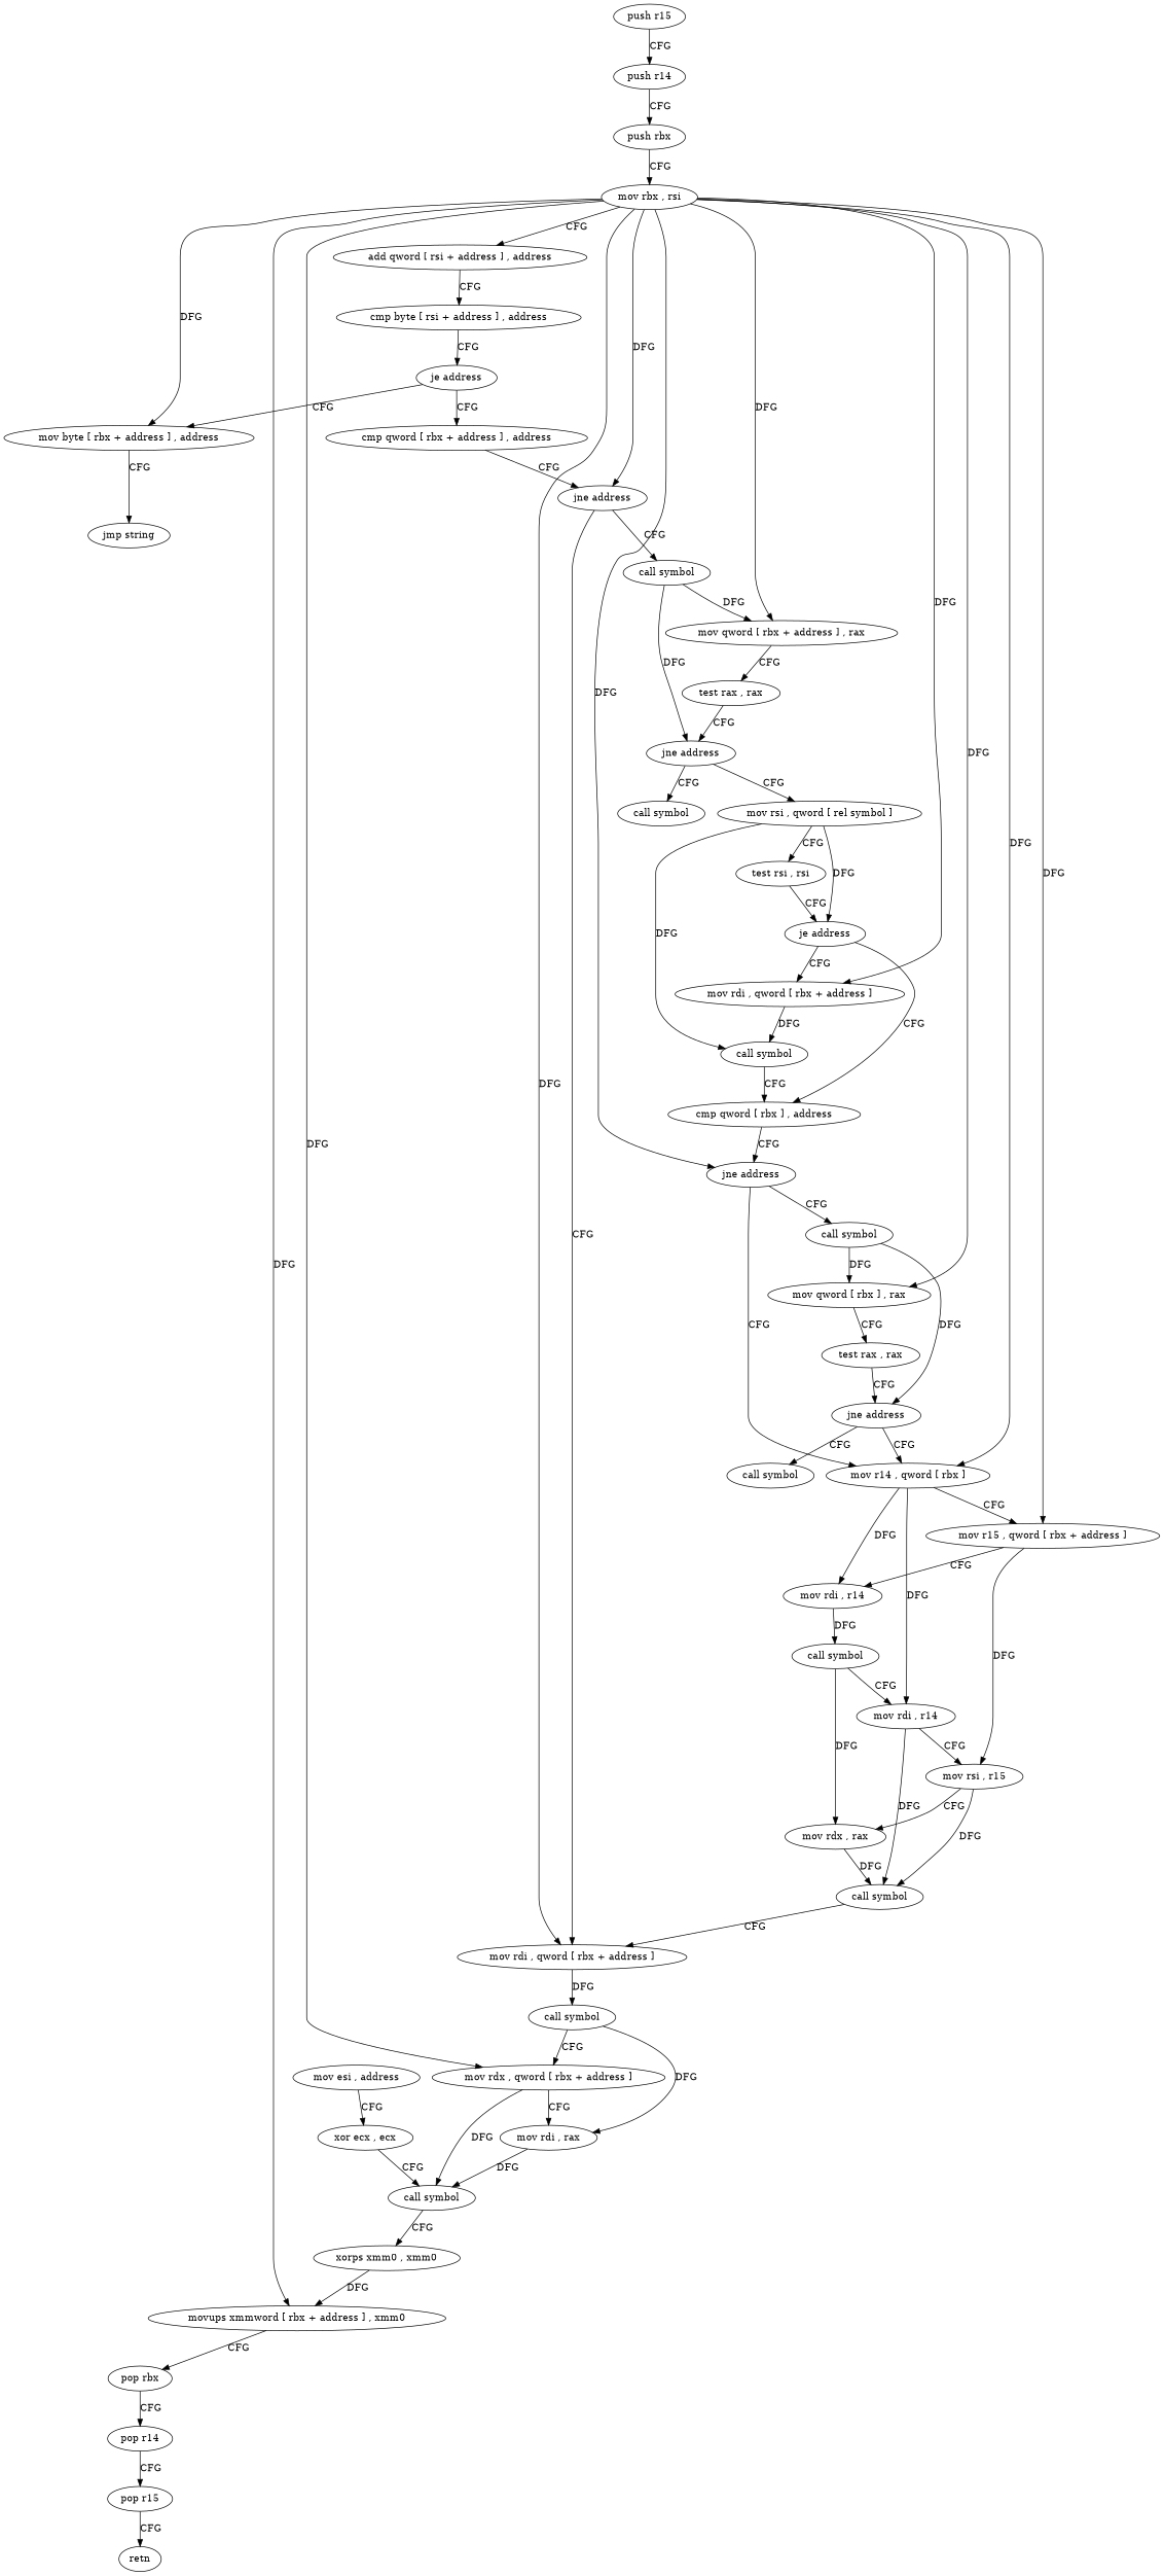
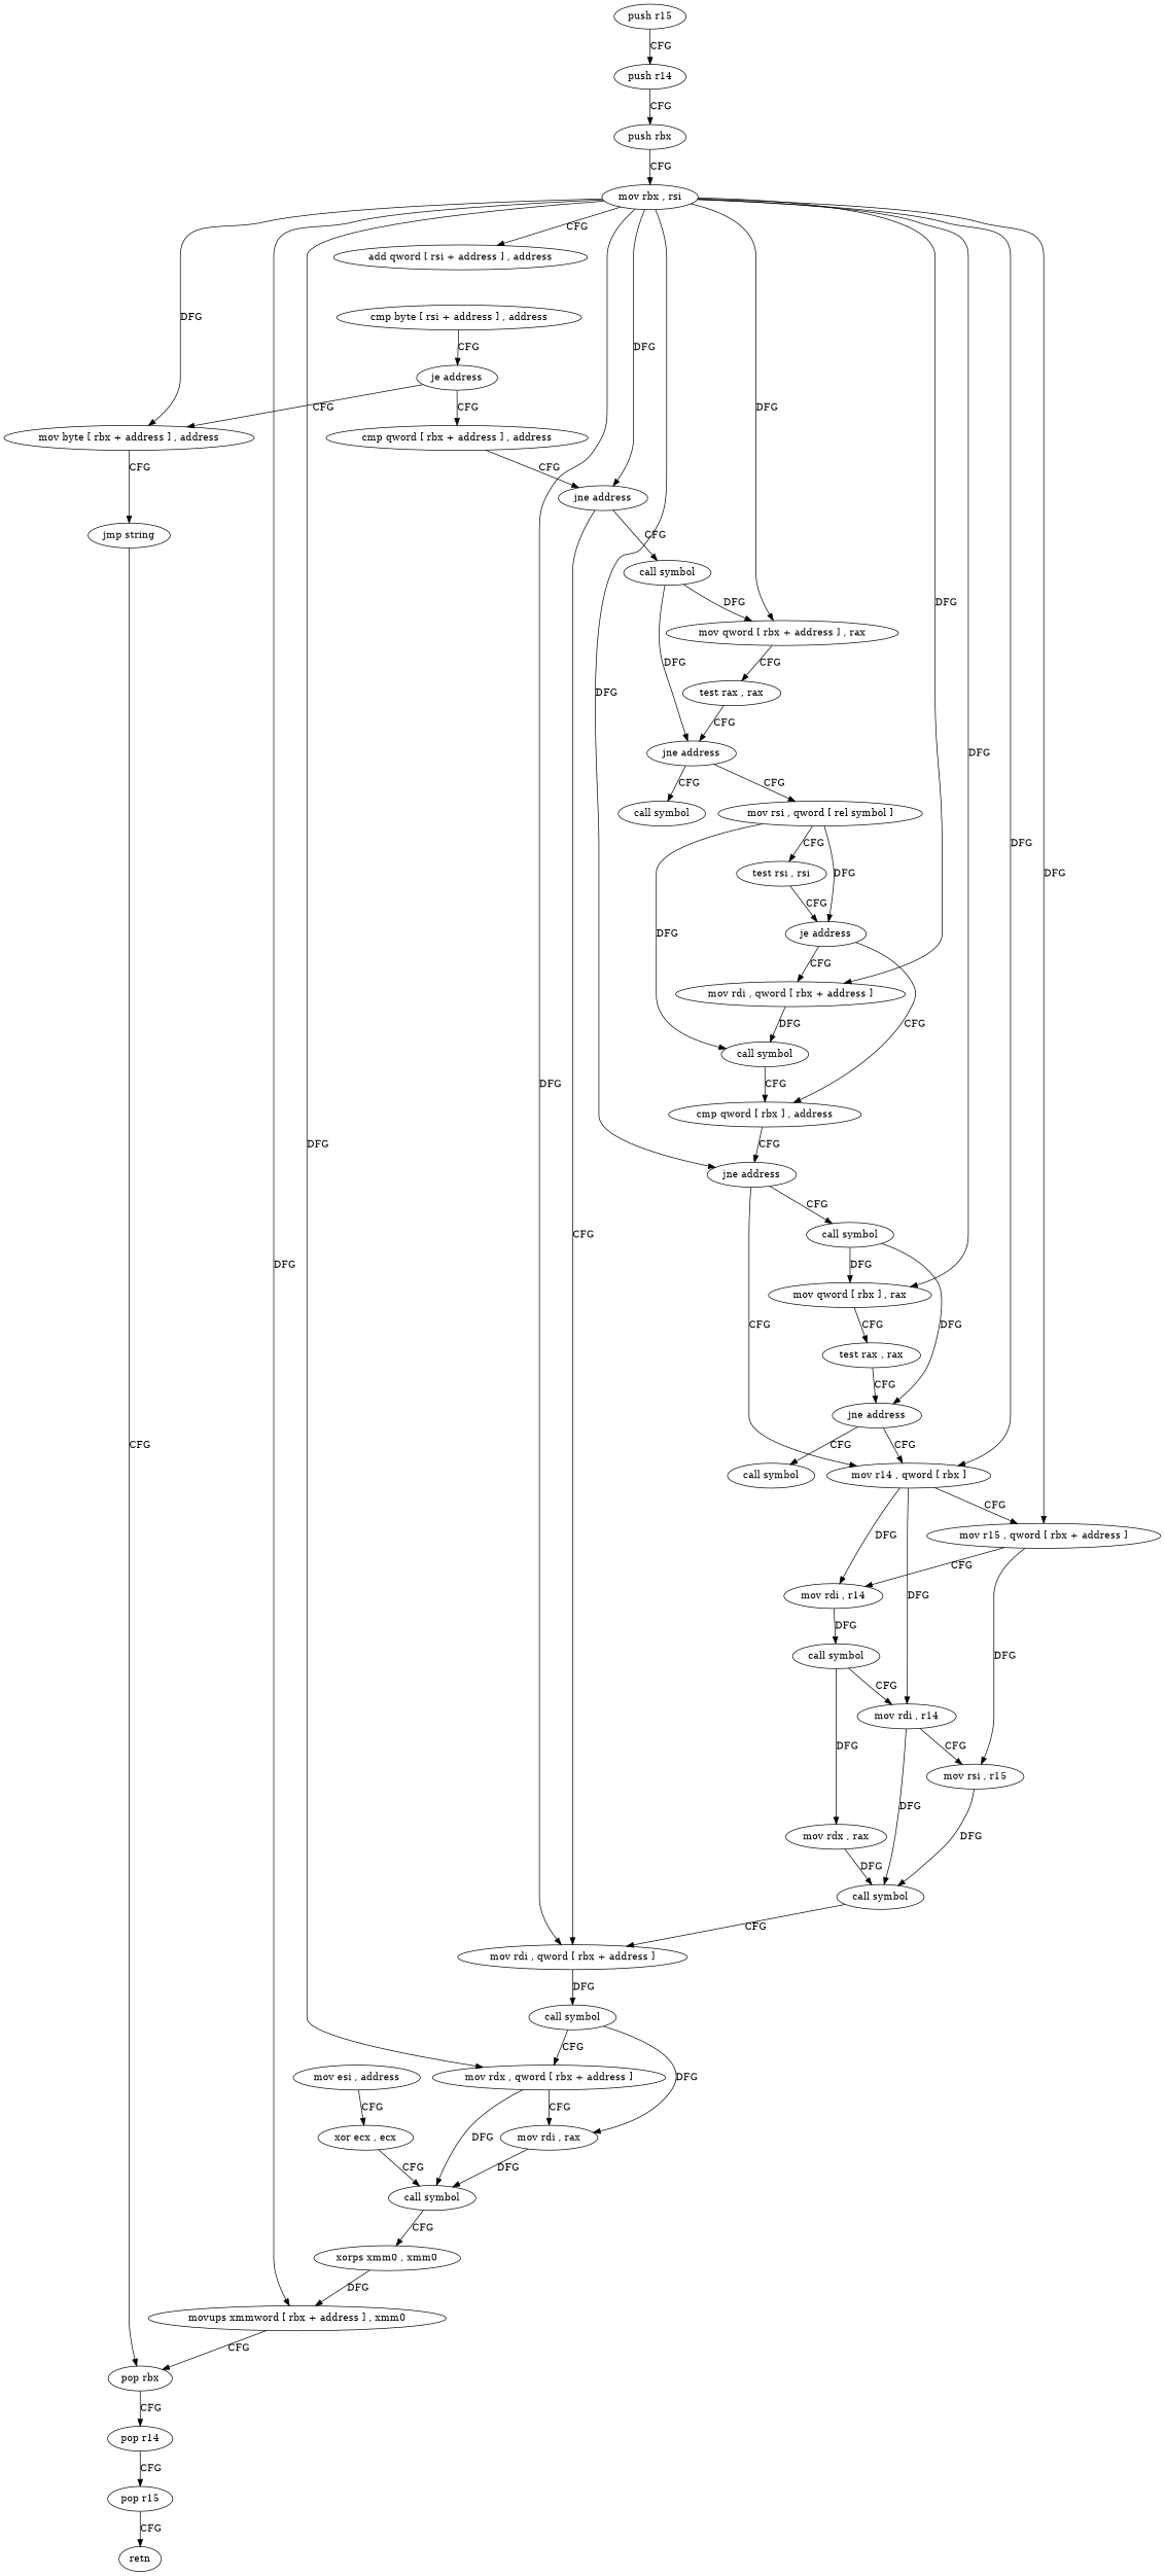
  digraph {
    n1 [label="push r15"]
    n2 [label="push r14"]
    n3 [label="push rbx"]
    n4 [label="mov rbx , rsi"]
    n5 [label="add qword [ rsi + address ] , address"]
    n6 [label="mov byte [ rbx + address ] , address"]
    n7 [label="jne address"]
    n8 [label="mov rdi , qword [ rbx + address ]"]
    n9 [label="mov rdx , qword [ rbx + address ]"]
    n10 [label="movups xmmword [ rbx + address ] , xmm0"]
    n11 [label="mov qword [ rbx + address ] , rax"]
    n12 [label="mov rdi , qword [ rbx + address ]"]
    n13 [label="jne address"]
    n14 [label="mov r14 , qword [ rbx ]"]
    n15 [label="mov r15 , qword [ rbx + address ]"]
    n16 [label="mov qword [ rbx ] , rax"]
    n17 [label="cmp byte [ rsi + address ] , address"]
    n18 [label="jmp string"]
    n19 [label="call symbol"]
    n20 [label="call symbol"]
    n21 [label="mov rdi , rax"]
    n22 [label="call symbol"]
    n23 [label="pop rbx"]
    n24 [label="test rax , rax"]
    n25 [label="call symbol"]
    n26 [label="call symbol"]
    n27 [label="mov rdi , r14"]
    n28 [label="mov rdi , r14"]
    n29 [label="mov rsi , r15"]
    n30 [label="test rax , rax"]
    n31 [label="je address"]
    n32 [label="cmp qword [ rbx + address ] , address"]
    n33 [label="jne address"]
    n34 [label="mov rsi , qword [ rel symbol ]"]
    n35 [label="call symbol"]
    n36 [label="pop r14"]
    n37 [label="pop r15"]
    n38 [label="xorps xmm0 , xmm0"]
    n39 [label="mov esi , address"]
    n40 [label="xor ecx , ecx"]
    n41 [label="test rsi , rsi"]
    n42 [label="je address"]
    n43 [label="cmp qword [ rbx ] , address"]
    n44 [label=retn]
    n45 [label="jne address"]
    n46 [label="call symbol"]
    n47 [label="call symbol"]
    n48 [label="call symbol"]
    n49 [label="mov rdx , rax"]
    n1 -> n2 [label=CFG]
    n2 -> n3 [label=CFG]
    n3 -> n4 [label=CFG]
    n4 -> n5 [label=CFG]
    n4 -> n6 [label=DFG]
    n4 -> n7 [label=DFG]
    n4 -> n8 [label=DFG]
    n4 -> n9 [label=DFG]
    n4 -> n10 [label=DFG]
    n4 -> n11 [label=DFG]
    n4 -> n12 [label=DFG]
    n4 -> n13 [label=DFG]
    n4 -> n14 [label=DFG]
    n4 -> n15 [label=DFG]
    n4 -> n16 [label=DFG]
-   n5 -> n17 [label=CFG]
    n6 -> n18 [label=CFG]
    n7 -> n8 [label=CFG]
    n7 -> n19 [label=CFG]
    n8 -> n20 [label=DFG]
    n9 -> n21 [label=CFG]
    n9 -> n22 [label=DFG]
    n10 -> n23 [label=CFG]
    n11 -> n24 [label=CFG]
    n12 -> n25 [label=DFG]
    n13 -> n14 [label=CFG]
    n13 -> n26 [label=CFG]
    n14 -> n15 [label=CFG]
    n14 -> n27 [label=DFG]
    n14 -> n28 [label=DFG]
    n15 -> n27 [label=CFG]
    n15 -> n29 [label=DFG]
    n16 -> n30 [label=CFG]
    n17 -> n31 [label=CFG]
+   n18 -> n23 [label=CFG]
    n19 -> n11 [label=DFG]
    n19 -> n33 [label=DFG]
    n20 -> n9 [label=CFG]
    n20 -> n21 [label=DFG]
    n21 -> n22 [label=DFG]
    n22 -> n38 [label=CFG]
    n23 -> n36 [label=CFG]
    n24 -> n33 [label=CFG]
    n25 -> n43 [label=CFG]
    n26 -> n16 [label=DFG]
    n26 -> n45 [label=DFG]
    n27 -> n46 [label=DFG]
    n28 -> n29 [label=CFG]
    n28 -> n47 [label=DFG]
    n29 -> n47 [label=DFG]
-   n29 -> n49 [label=CFG]
    n30 -> n45 [label=CFG]
    n31 -> n6 [label=CFG]
    n31 -> n32 [label=CFG]
    n32 -> n7 [label=CFG]
    n33 -> n34 [label=CFG]
    n33 -> n35 [label=CFG]
    n34 -> n25 [label=DFG]
    n34 -> n41 [label=CFG]
    n34 -> n42 [label=DFG]
    n36 -> n37 [label=CFG]
    n37 -> n44 [label=CFG]
    n38 -> n10 [label=DFG]
    n39 -> n40 [label=CFG]
    n40 -> n22 [label=CFG]
    n41 -> n42 [label=CFG]
    n42 -> n12 [label=CFG]
    n42 -> n43 [label=CFG]
    n43 -> n13 [label=CFG]
    n45 -> n14 [label=CFG]
    n45 -> n48 [label=CFG]
    n46 -> n28 [label=CFG]
    n46 -> n49 [label=DFG]
    n47 -> n8 [label=CFG]
    n49 -> n47 [label=DFG]
  }
